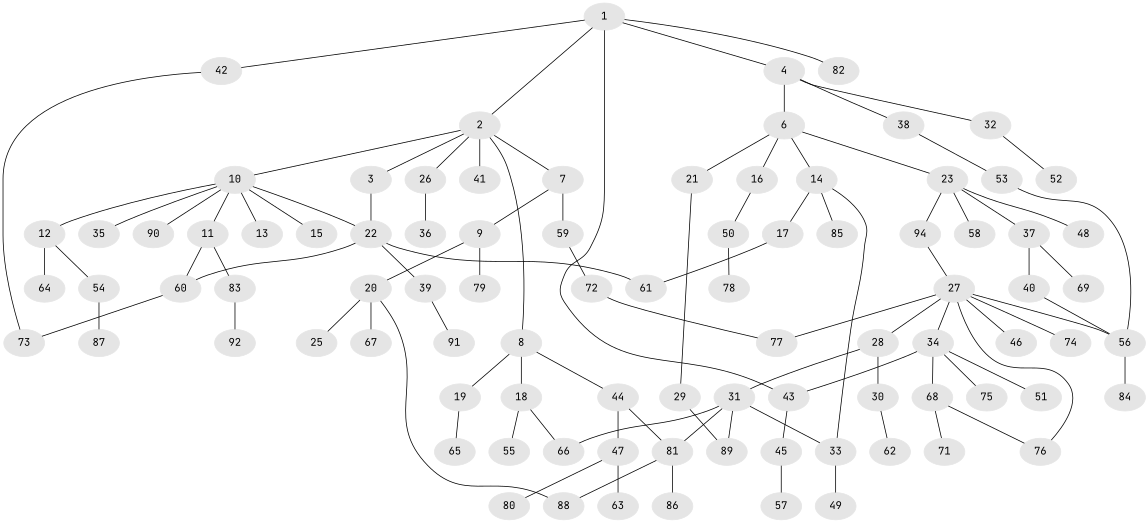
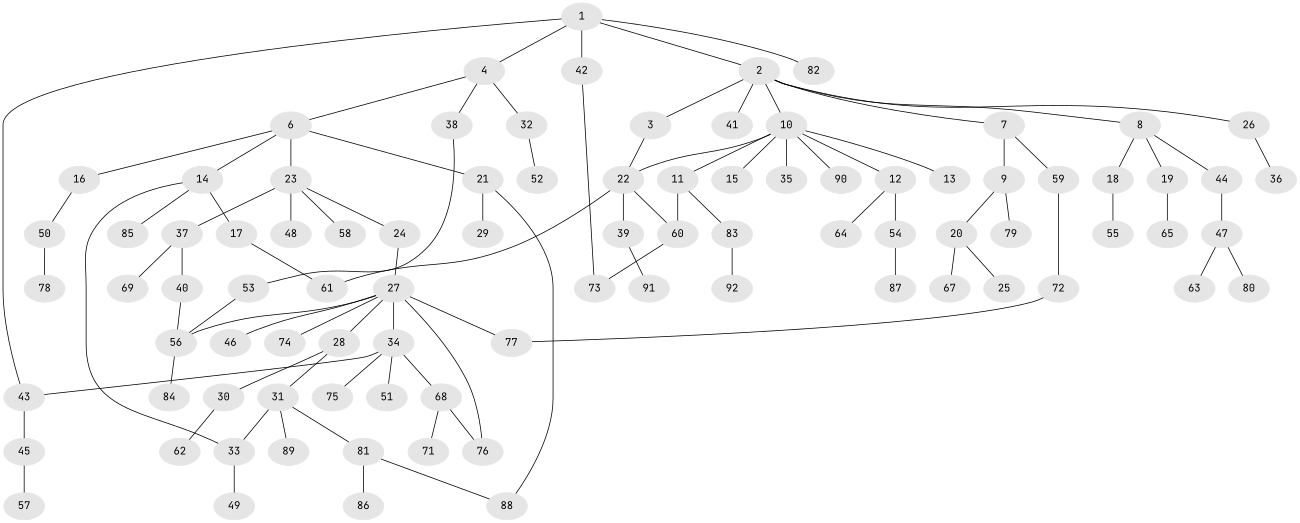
  graph {
    fontname="JetBrains Mono"
    node [color=gray90 fontname="JetBrains Mono" style=filled]
    edge [fontname="JetBrains Mono"]
    1
    2
    4
    42
    43
    82
    3
    7
    8
    10
    26
    41
    6
    32
    38
    73
    45
    22
    9
    59
    18
    19
    44
    11
    12
    13
    15
    35
    90
    36
    60
    61
    39
    14
    16
    21
    23
    52
    53
    17
    33
    85
    50
    29
    88
-   24 [label=94]
+   24
    37
    48
    58
    20
    79
    72
    55
-   66
    65
    81
    47
    25
    67
    83
    54
    64
    92
    87
    49
    78
    89
    91
    27
    40
    69
    28
    34
    46
    56
    74
    76
    77
    30
    31
    51
    68
    75
    84
    62
    86
    71
    57
    63
    80
    1 -- 2
    1 -- 4
    1 -- 42
    1 -- 43
    1 -- 82
    2 -- 3
    2 -- 7
    2 -- 8
    2 -- 10
    2 -- 26
    2 -- 41
    4 -- 6
    4 -- 32
    4 -- 38
    42 -- 73
    43 -- 45
    3 -- 22
    7 -- 9
    7 -- 59
    8 -- 18
    8 -- 19
    8 -- 44
    10 -- 22
    10 -- 11
    10 -- 12
    10 -- 13
    10 -- 15
    10 -- 35
    10 -- 90
    26 -- 36
    6 -- 14
    6 -- 16
    6 -- 21
    6 -- 23
    32 -- 52
    38 -- 53
    45 -- 57
    22 -- 60
    22 -- 61
    22 -- 39
    9 -- 20
    9 -- 79
    59 -- 72
    18 -- 55
-   18 -- 66
    19 -- 65
-   44 -- 81
    44 -- 47
    11 -- 60
    11 -- 83
    12 -- 54
    12 -- 64
    60 -- 73
    39 -- 91
    14 -- 17
    14 -- 33
    14 -- 85
    16 -- 50
    21 -- 29
-   20 -- 88
+   21 -- 88
    23 -- 24
    23 -- 37
    23 -- 48
    23 -- 58
    53 -- 56
    17 -- 61
    33 -- 49
    50 -- 78
-   29 -- 89
    24 -- 27
    37 -- 40
    37 -- 69
    20 -- 25
    20 -- 67
    72 -- 77
    81 -- 88
    81 -- 86
    47 -- 63
    47 -- 80
    83 -- 92
    54 -- 87
    27 -- 28
    27 -- 34
    27 -- 46
    27 -- 56
    27 -- 74
    27 -- 76
    27 -- 77
    40 -- 56
    28 -- 30
    28 -- 31
    34 -- 43
    34 -- 51
    34 -- 68
    34 -- 75
    56 -- 84
    30 -- 62
    31 -- 33
-   31 -- 66
    31 -- 81
    31 -- 89
    68 -- 76
    68 -- 71
  }
